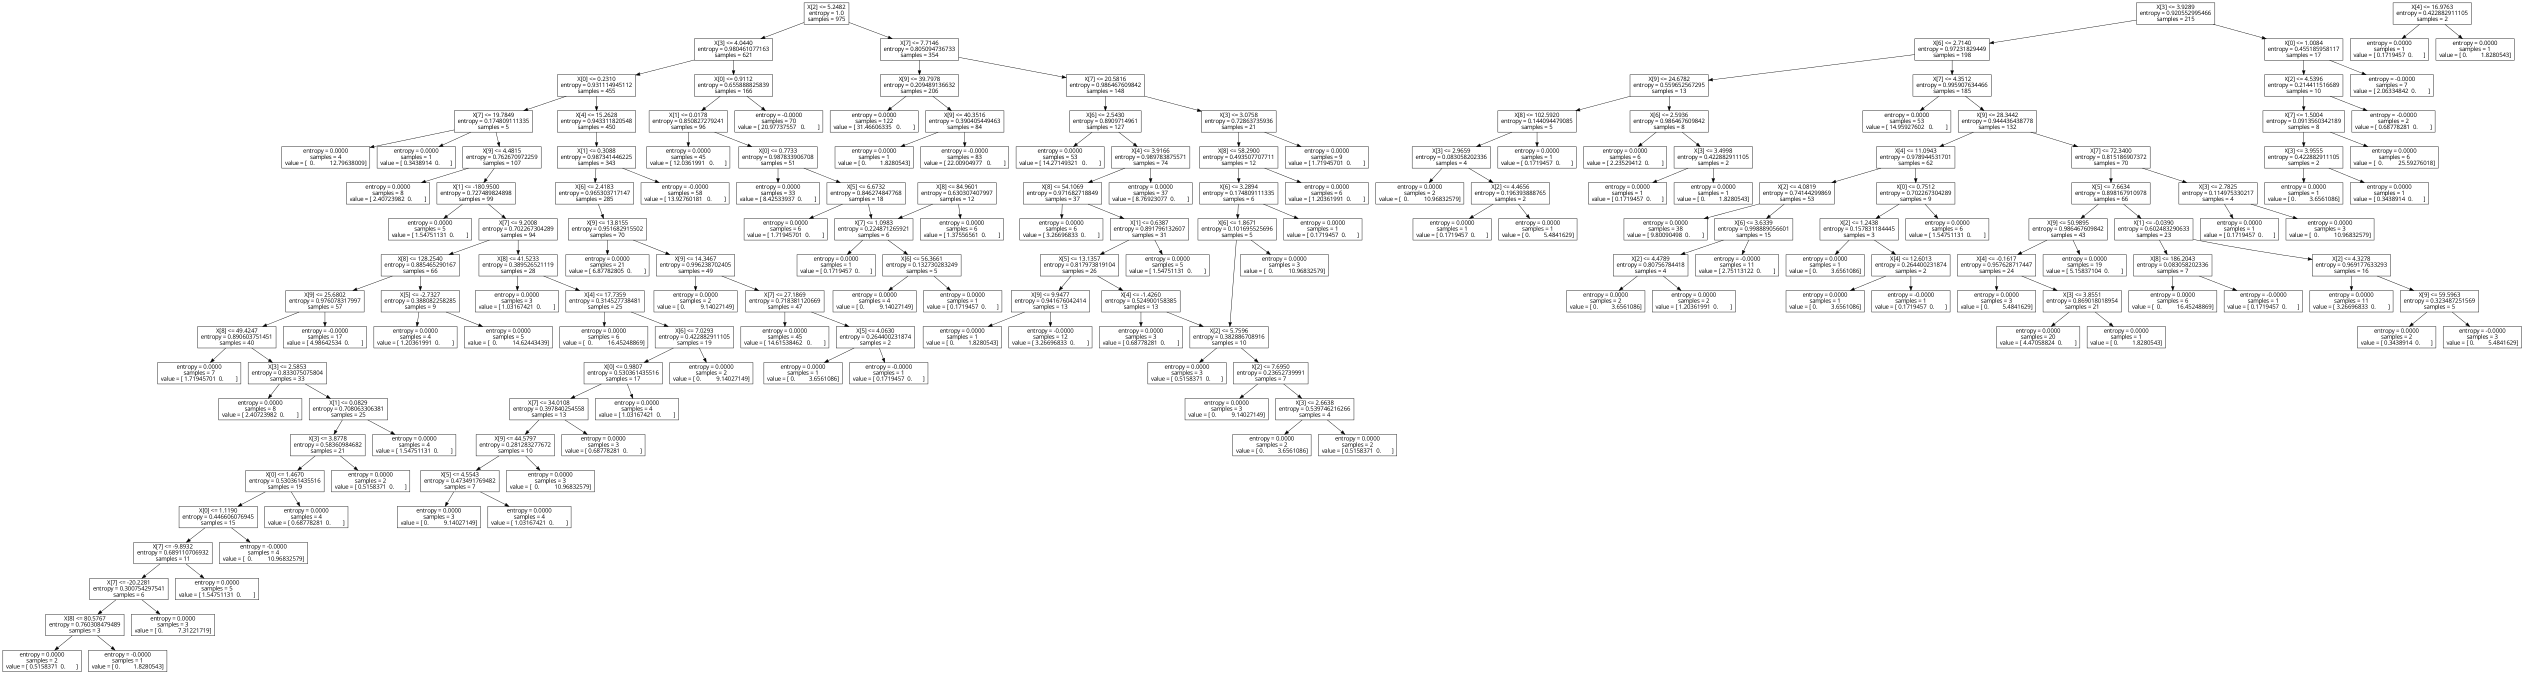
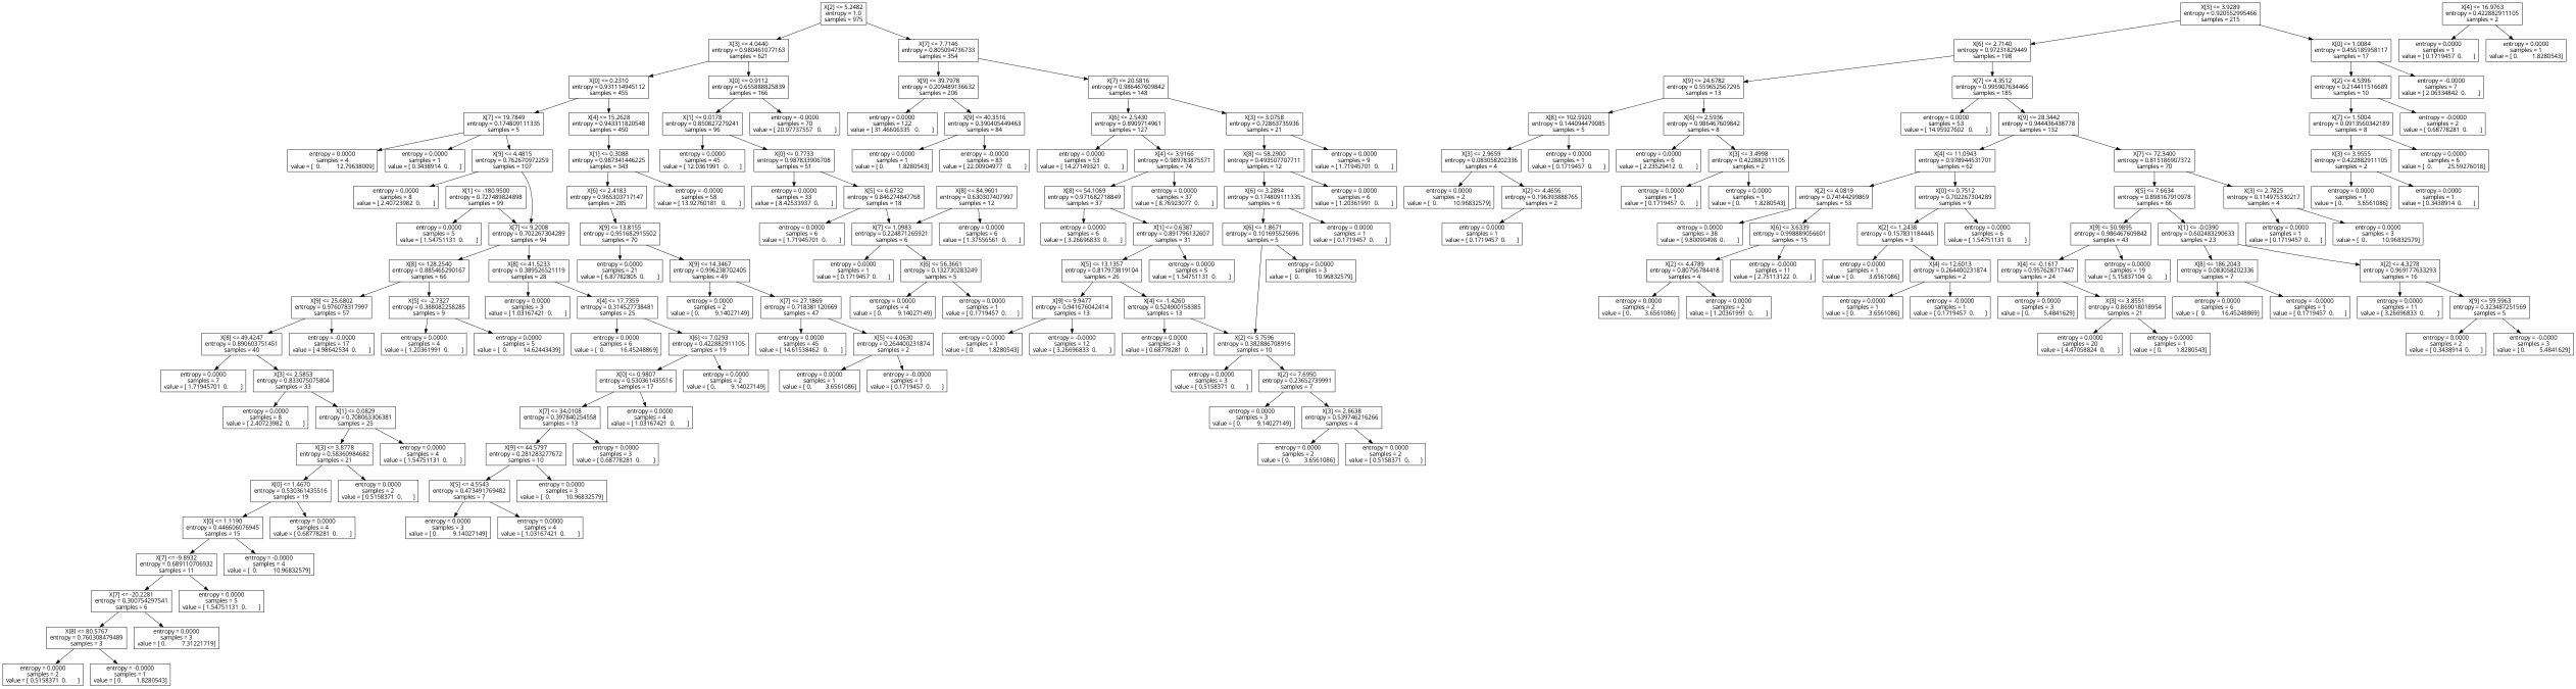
  digraph {
    fontname="Open Sans"
    node [fontname="Open Sans" shape=box]
    edge [fontname="Open Sans"]
    n1 [label="X[2] <= 5.2482\nentropy = 1.0\nsamples = 975"]
    n2 [label="X[3] <= 4.0440\nentropy = 0.980461077163\nsamples = 621"]
    n3 [label="X[7] <= 7.7146\nentropy = 0.805094736733\nsamples = 354"]
    n4 [label="X[0] <= 0.2310\nentropy = 0.931114945112\nsamples = 455"]
    n5 [label="X[0] <= 0.9112\nentropy = 0.655888825839\nsamples = 166"]
    n6 [label="X[9] <= 39.7978\nentropy = 0.209489136632\nsamples = 206"]
    n7 [label="X[7] <= 20.5816\nentropy = 0.986467609842\nsamples = 148"]
    n8 [label="X[7] <= 19.7849\nentropy = 0.174809111335\nsamples = 5"]
    n9 [label="X[4] <= 15.2628\nentropy = 0.943311820548\nsamples = 450"]
    n10 [label="X[1] <= 0.0178\nentropy = 0.850827279241\nsamples = 96"]
    n11 [label="entropy = -0.0000\nsamples = 70\nvalue = [ 20.97737557   0.        ]"]
    n12 [label="entropy = 0.0000\nsamples = 4\nvalue = [  0.          12.79638009]"]
    n13 [label="entropy = 0.0000\nsamples = 1\nvalue = [ 0.3438914  0.       ]"]
    n14 [label="X[9] <= 4.4815\nentropy = 0.762670972259\nsamples = 107"]
    n15 [label="X[1] <= 0.3088\nentropy = 0.987341446225\nsamples = 343"]
    n16 [label="X[6] <= 2.4183\nentropy = 0.965303717147\nsamples = 285"]
    n17 [label="entropy = -0.0000\nsamples = 58\nvalue = [ 13.92760181   0.        ]"]
    n18 [label="entropy = 0.0000\nsamples = 8\nvalue = [ 2.40723982  0.        ]"]
    n19 [label="X[1] <= -180.9500\nentropy = 0.727489824898\nsamples = 99"]
    n20 [label="X[9] <= 13.8155\nentropy = 0.951682915502\nsamples = 70"]
    n21 [label="entropy = 0.0000\nsamples = 21\nvalue = [ 6.87782805  0.        ]"]
    n22 [label="X[9] <= 14.3467\nentropy = 0.996238702405\nsamples = 49"]
    n23 [label="X[3] <= 3.9289\nentropy = 0.920552995466\nsamples = 215"]
    n24 [label="X[6] <= 2.7140\nentropy = 0.97231829449\nsamples = 198"]
    n25 [label="X[0] <= 1.0084\nentropy = 0.455185958117\nsamples = 17"]
    n26 [label="entropy = 0.0000\nsamples = 2\nvalue = [ 0.          9.14027149]"]
    n27 [label="X[7] <= 27.1869\nentropy = 0.718381120669\nsamples = 47"]
    n28 [label="entropy = 0.0000\nsamples = 45\nvalue = [ 14.61538462   0.        ]"]
    n29 [label="X[5] <= 4.0630\nentropy = 0.264400231874\nsamples = 2"]
    n30 [label="entropy = 0.0000\nsamples = 1\nvalue = [ 0.         3.6561086]"]
    n31 [label="entropy = -0.0000\nsamples = 1\nvalue = [ 0.1719457  0.       ]"]
    n32 [label="X[9] <= 24.6782\nentropy = 0.559652567295\nsamples = 13"]
    n33 [label="X[7] <= 4.3512\nentropy = 0.995907634466\nsamples = 185"]
    n34 [label="X[2] <= 4.5396\nentropy = 0.214411516689\nsamples = 10"]
    n35 [label="entropy = -0.0000\nsamples = 7\nvalue = [ 2.06334842  0.        ]"]
    n36 [label="X[8] <= 102.5920\nentropy = 0.144094479085\nsamples = 5"]
    n37 [label="X[6] <= 2.5936\nentropy = 0.986467609842\nsamples = 8"]
    n38 [label="entropy = 0.0000\nsamples = 53\nvalue = [ 14.95927602   0.        ]"]
    n39 [label="X[9] <= 28.3442\nentropy = 0.944436438778\nsamples = 132"]
    n40 [label="X[3] <= 2.9659\nentropy = 0.083058202336\nsamples = 4"]
    n41 [label="entropy = 0.0000\nsamples = 1\nvalue = [ 0.1719457  0.       ]"]
    n42 [label="entropy = 0.0000\nsamples = 6\nvalue = [ 2.23529412  0.        ]"]
    n43 [label="X[3] <= 3.4998\nentropy = 0.422882911105\nsamples = 2"]
    n44 [label="entropy = 0.0000\nsamples = 2\nvalue = [  0.          10.96832579]"]
    n45 [label="X[2] <= 4.4656\nentropy = 0.196393888765\nsamples = 2"]
    n46 [label="entropy = 0.0000\nsamples = 1\nvalue = [ 0.1719457  0.       ]"]
-   n47 [label="entropy = 0.0000\nsamples = 1\nvalue = [ 0.         5.4841629]"]
    n48 [label="entropy = 0.0000\nsamples = 1\nvalue = [ 0.1719457  0.       ]"]
    n49 [label="entropy = 0.0000\nsamples = 1\nvalue = [ 0.         1.8280543]"]
    n50 [label="X[4] <= 11.0943\nentropy = 0.978944531701\nsamples = 62"]
    n51 [label="X[7] <= 72.3400\nentropy = 0.815186907372\nsamples = 70"]
    n52 [label="X[2] <= 4.0819\nentropy = 0.74144299869\nsamples = 53"]
    n53 [label="X[0] <= 0.7512\nentropy = 0.702267304289\nsamples = 9"]
    n54 [label="X[5] <= 7.6634\nentropy = 0.898167910978\nsamples = 66"]
    n55 [label="X[3] <= 2.7825\nentropy = 0.114975330217\nsamples = 4"]
    n56 [label="entropy = 0.0000\nsamples = 38\nvalue = [ 9.80090498  0.        ]"]
    n57 [label="X[6] <= 3.6339\nentropy = 0.998889056601\nsamples = 15"]
    n58 [label="X[2] <= 1.2438\nentropy = 0.157831184445\nsamples = 3"]
    n59 [label="entropy = 0.0000\nsamples = 6\nvalue = [ 1.54751131  0.        ]"]
    n60 [label="X[2] <= 4.4789\nentropy = 0.80756784418\nsamples = 4"]
    n61 [label="entropy = -0.0000\nsamples = 11\nvalue = [ 2.75113122  0.        ]"]
    n62 [label="entropy = 0.0000\nsamples = 2\nvalue = [ 0.         3.6561086]"]
    n63 [label="entropy = 0.0000\nsamples = 2\nvalue = [ 1.20361991  0.        ]"]
    n64 [label="entropy = 0.0000\nsamples = 1\nvalue = [ 0.         3.6561086]"]
    n65 [label="X[4] <= 12.6013\nentropy = 0.264400231874\nsamples = 2"]
    n66 [label="entropy = 0.0000\nsamples = 1\nvalue = [ 0.         3.6561086]"]
    n67 [label="entropy = -0.0000\nsamples = 1\nvalue = [ 0.1719457  0.       ]"]
    n68 [label="X[9] <= 50.9895\nentropy = 0.986467609842\nsamples = 43"]
    n69 [label="X[1] <= -0.0390\nentropy = 0.602483290633\nsamples = 23"]
    n70 [label="entropy = 0.0000\nsamples = 1\nvalue = [ 0.1719457  0.       ]"]
    n71 [label="entropy = 0.0000\nsamples = 3\nvalue = [  0.          10.96832579]"]
    n72 [label="X[4] <= -0.1617\nentropy = 0.957628717447\nsamples = 24"]
    n73 [label="entropy = 0.0000\nsamples = 19\nvalue = [ 5.15837104  0.        ]"]
    n74 [label="X[8] <= 186.2043\nentropy = 0.083058202336\nsamples = 7"]
    n75 [label="X[2] <= 4.3278\nentropy = 0.969177633293\nsamples = 16"]
    n76 [label="entropy = 0.0000\nsamples = 3\nvalue = [ 0.         5.4841629]"]
    n77 [label="X[3] <= 3.8551\nentropy = 0.869018018954\nsamples = 21"]
    n78 [label="entropy = 0.0000\nsamples = 20\nvalue = [ 4.47058824  0.        ]"]
    n79 [label="entropy = 0.0000\nsamples = 1\nvalue = [ 0.         1.8280543]"]
    n80 [label="entropy = 0.0000\nsamples = 6\nvalue = [  0.          16.45248869]"]
    n81 [label="entropy = -0.0000\nsamples = 1\nvalue = [ 0.1719457  0.       ]"]
    n82 [label="entropy = 0.0000\nsamples = 11\nvalue = [ 3.26696833  0.        ]"]
    n83 [label="X[9] <= 59.5963\nentropy = 0.323487251569\nsamples = 5"]
    n84 [label="entropy = 0.0000\nsamples = 2\nvalue = [ 0.3438914  0.       ]"]
    n85 [label="entropy = -0.0000\nsamples = 3\nvalue = [ 0.         5.4841629]"]
    n86 [label="X[7] <= 1.5004\nentropy = 0.0913560342189\nsamples = 8"]
    n87 [label="entropy = -0.0000\nsamples = 2\nvalue = [ 0.68778281  0.        ]"]
    n88 [label="X[3] <= 3.9555\nentropy = 0.422882911105\nsamples = 2"]
    n89 [label="entropy = 0.0000\nsamples = 6\nvalue = [  0.          25.59276018]"]
    n90 [label="entropy = 0.0000\nsamples = 1\nvalue = [ 0.         3.6561086]"]
    n91 [label="entropy = 0.0000\nsamples = 1\nvalue = [ 0.3438914  0.       ]"]
    n92 [label="entropy = 0.0000\nsamples = 5\nvalue = [ 1.54751131  0.        ]"]
    n93 [label="X[7] <= 9.2008\nentropy = 0.702267304289\nsamples = 94"]
    n94 [label="X[8] <= 128.2540\nentropy = 0.885465290167\nsamples = 66"]
    n95 [label="X[8] <= 41.5233\nentropy = 0.389526521119\nsamples = 28"]
    n96 [label="X[9] <= 25.6802\nentropy = 0.976078317997\nsamples = 57"]
    n97 [label="X[5] <= -2.7327\nentropy = 0.388082258285\nsamples = 9"]
    n98 [label="entropy = 0.0000\nsamples = 3\nvalue = [ 1.03167421  0.        ]"]
    n99 [label="X[4] <= 17.7359\nentropy = 0.314527738481\nsamples = 25"]
    n100 [label="X[8] <= 49.4247\nentropy = 0.890603751451\nsamples = 40"]
    n101 [label="entropy = -0.0000\nsamples = 17\nvalue = [ 4.98642534  0.        ]"]
    n102 [label="entropy = 0.0000\nsamples = 4\nvalue = [ 1.20361991  0.        ]"]
    n103 [label="entropy = 0.0000\nsamples = 5\nvalue = [  0.          14.62443439]"]
    n104 [label="entropy = 0.0000\nsamples = 7\nvalue = [ 1.71945701  0.        ]"]
    n105 [label="X[3] <= 2.5853\nentropy = 0.833075075804\nsamples = 33"]
    n106 [label="entropy = 0.0000\nsamples = 8\nvalue = [ 2.40723982  0.        ]"]
    n107 [label="X[1] <= 0.0829\nentropy = 0.708063306381\nsamples = 25"]
    n108 [label="X[3] <= 3.8778\nentropy = 0.58360984682\nsamples = 21"]
    n109 [label="entropy = 0.0000\nsamples = 4\nvalue = [ 1.54751131  0.        ]"]
    n110 [label="X[0] <= 1.4670\nentropy = 0.530361435516\nsamples = 19"]
    n111 [label="entropy = 0.0000\nsamples = 2\nvalue = [ 0.5158371  0.       ]"]
    n112 [label="X[0] <= 1.1190\nentropy = 0.446606076945\nsamples = 15"]
    n113 [label="entropy = 0.0000\nsamples = 4\nvalue = [ 0.68778281  0.        ]"]
    n114 [label="X[7] <= -9.8932\nentropy = 0.689110706932\nsamples = 11"]
    n115 [label="entropy = -0.0000\nsamples = 4\nvalue = [  0.          10.96832579]"]
    n116 [label="X[7] <= -20.2281\nentropy = 0.300754297541\nsamples = 6"]
    n117 [label="entropy = 0.0000\nsamples = 5\nvalue = [ 1.54751131  0.        ]"]
    n118 [label="X[8] <= 80.5767\nentropy = 0.760308479489\nsamples = 3"]
    n119 [label="entropy = 0.0000\nsamples = 3\nvalue = [ 0.          7.31221719]"]
    n120 [label="entropy = 0.0000\nsamples = 2\nvalue = [ 0.5158371  0.       ]"]
    n121 [label="entropy = -0.0000\nsamples = 1\nvalue = [ 0.         1.8280543]"]
    n122 [label="entropy = 0.0000\nsamples = 6\nvalue = [  0.          16.45248869]"]
    n123 [label="X[6] <= 7.0293\nentropy = 0.422882911105\nsamples = 19"]
    n124 [label="X[0] <= 0.9807\nentropy = 0.530361435516\nsamples = 17"]
    n125 [label="entropy = 0.0000\nsamples = 2\nvalue = [ 0.          9.14027149]"]
    n126 [label="X[7] <= 34.0108\nentropy = 0.397840254558\nsamples = 13"]
    n127 [label="entropy = 0.0000\nsamples = 4\nvalue = [ 1.03167421  0.        ]"]
    n128 [label="X[9] <= 44.5797\nentropy = 0.281283277672\nsamples = 10"]
    n129 [label="entropy = 0.0000\nsamples = 3\nvalue = [ 0.68778281  0.        ]"]
    n130 [label="X[5] <= 4.5543\nentropy = 0.473491769482\nsamples = 7"]
    n131 [label="entropy = 0.0000\nsamples = 3\nvalue = [  0.          10.96832579]"]
    n132 [label="entropy = 0.0000\nsamples = 3\nvalue = [ 0.          9.14027149]"]
    n133 [label="entropy = 0.0000\nsamples = 4\nvalue = [ 1.03167421  0.        ]"]
    n134 [label="entropy = 0.0000\nsamples = 45\nvalue = [ 12.0361991   0.       ]"]
    n135 [label="X[0] <= 0.7733\nentropy = 0.987833906708\nsamples = 51"]
    n136 [label="entropy = 0.0000\nsamples = 33\nvalue = [ 8.42533937  0.        ]"]
    n137 [label="X[5] <= 6.6732\nentropy = 0.846274847768\nsamples = 18"]
    n138 [label="entropy = 0.0000\nsamples = 6\nvalue = [ 1.71945701  0.        ]"]
    n139 [label="X[7] <= 1.0983\nentropy = 0.224871265921\nsamples = 6"]
    n140 [label="X[8] <= 84.9601\nentropy = 0.630307407997\nsamples = 12"]
    n141 [label="entropy = 0.0000\nsamples = 6\nvalue = [ 1.37556561  0.        ]"]
    n142 [label="entropy = 0.0000\nsamples = 1\nvalue = [ 0.1719457  0.       ]"]
    n143 [label="X[6] <= 56.3661\nentropy = 0.132730283249\nsamples = 5"]
    n144 [label="entropy = 0.0000\nsamples = 4\nvalue = [ 0.          9.14027149]"]
    n145 [label="entropy = 0.0000\nsamples = 1\nvalue = [ 0.1719457  0.       ]"]
    n146 [label="entropy = 0.0000\nsamples = 122\nvalue = [ 31.46606335   0.        ]"]
    n147 [label="X[9] <= 40.3516\nentropy = 0.390405449463\nsamples = 84"]
    n148 [label="X[6] <= 2.5430\nentropy = 0.8909714961\nsamples = 127"]
    n149 [label="X[3] <= 3.0758\nentropy = 0.72863735936\nsamples = 21"]
    n150 [label="entropy = 0.0000\nsamples = 1\nvalue = [ 0.         1.8280543]"]
    n151 [label="entropy = -0.0000\nsamples = 83\nvalue = [ 22.00904977   0.        ]"]
    n152 [label="entropy = 0.0000\nsamples = 53\nvalue = [ 14.27149321   0.        ]"]
    n153 [label="X[4] <= 3.9166\nentropy = 0.989783875571\nsamples = 74"]
    n154 [label="X[8] <= 58.2900\nentropy = 0.493507707711\nsamples = 12"]
    n155 [label="entropy = 0.0000\nsamples = 9\nvalue = [ 1.71945701  0.        ]"]
    n156 [label="X[8] <= 54.1069\nentropy = 0.971682718849\nsamples = 37"]
    n157 [label="entropy = 0.0000\nsamples = 37\nvalue = [ 8.76923077  0.        ]"]
    n158 [label="entropy = 0.0000\nsamples = 6\nvalue = [ 3.26696833  0.        ]"]
    n159 [label="X[1] <= 0.6387\nentropy = 0.891796132607\nsamples = 31"]
    n160 [label="X[5] <= 13.1357\nentropy = 0.817973819104\nsamples = 26"]
    n161 [label="entropy = 0.0000\nsamples = 5\nvalue = [ 1.54751131  0.        ]"]
    n162 [label="X[9] <= 9.9477\nentropy = 0.941676042414\nsamples = 13"]
    n163 [label="X[4] <= -1.4260\nentropy = 0.524900158385\nsamples = 13"]
    n164 [label="entropy = 0.0000\nsamples = 1\nvalue = [ 0.         1.8280543]"]
    n165 [label="entropy = -0.0000\nsamples = 12\nvalue = [ 3.26696833  0.        ]"]
    n166 [label="entropy = 0.0000\nsamples = 3\nvalue = [ 0.68778281  0.        ]"]
    n167 [label="X[2] <= 5.7596\nentropy = 0.382886708916\nsamples = 10"]
    n168 [label="entropy = 0.0000\nsamples = 3\nvalue = [ 0.5158371  0.       ]"]
    n169 [label="X[2] <= 7.6950\nentropy = 0.23652739991\nsamples = 7"]
    n170 [label="entropy = 0.0000\nsamples = 3\nvalue = [ 0.          9.14027149]"]
    n171 [label="X[3] <= 2.6638\nentropy = 0.539746216266\nsamples = 4"]
    n172 [label="entropy = 0.0000\nsamples = 2\nvalue = [ 0.         3.6561086]"]
    n173 [label="entropy = 0.0000\nsamples = 2\nvalue = [ 0.5158371  0.       ]"]
    n174 [label="entropy = 0.0000\nsamples = 6\nvalue = [ 1.20361991  0.        ]"]
    n175 [label="X[6] <= 3.2894\nentropy = 0.174809111335\nsamples = 6"]
    n176 [label="X[6] <= 1.8671\nentropy = 0.101695525696\nsamples = 5"]
    n177 [label="entropy = 0.0000\nsamples = 1\nvalue = [ 0.1719457  0.       ]"]
    n178 [label="entropy = 0.0000\nsamples = 3\nvalue = [  0.          10.96832579]"]
    n179 [label="X[4] <= 16.9763\nentropy = 0.422882911105\nsamples = 2"]
    n180 [label="entropy = 0.0000\nsamples = 1\nvalue = [ 0.1719457  0.       ]"]
    n181 [label="entropy = 0.0000\nsamples = 1\nvalue = [ 0.         1.8280543]"]
    n1 -> n2
    n1 -> n3
    n2 -> n4
    n2 -> n5
    n3 -> n6
    n3 -> n7
    n4 -> n8
    n4 -> n9
    n5 -> n10
    n5 -> n11
    n6 -> n146
    n6 -> n147
    n7 -> n148
    n7 -> n149
    n8 -> n12
    n8 -> n13
    n8 -> n14
    n9 -> n15
    n10 -> n134
    n10 -> n135
    n14 -> n18
-   n14 -> n19
+   n14 -> n93
    n15 -> n16
    n15 -> n17
    n16 -> n20
    n19 -> n92
    n19 -> n93
    n20 -> n21
    n20 -> n22
    n22 -> n26
    n22 -> n27
    n23 -> n24
    n23 -> n25
    n24 -> n32
    n24 -> n33
    n25 -> n34
    n25 -> n35
    n27 -> n28
    n27 -> n29
    n29 -> n30
    n29 -> n31
    n32 -> n36
    n32 -> n37
    n33 -> n38
    n33 -> n39
    n34 -> n86
    n34 -> n87
    n36 -> n40
    n36 -> n41
    n37 -> n42
    n37 -> n43
    n39 -> n50
    n39 -> n51
    n40 -> n44
    n40 -> n45
    n43 -> n48
    n43 -> n49
    n45 -> n46
-   n45 -> n47
    n50 -> n52
    n50 -> n53
    n51 -> n54
    n51 -> n55
    n52 -> n56
    n52 -> n57
    n53 -> n58
    n53 -> n59
    n54 -> n68
    n54 -> n69
    n55 -> n70
    n55 -> n71
    n57 -> n60
    n57 -> n61
    n58 -> n64
    n58 -> n65
    n60 -> n62
    n60 -> n63
    n65 -> n66
    n65 -> n67
    n68 -> n72
    n68 -> n73
    n69 -> n74
    n69 -> n75
    n72 -> n76
    n72 -> n77
    n74 -> n80
    n74 -> n81
    n75 -> n82
    n75 -> n83
    n77 -> n78
    n77 -> n79
    n83 -> n84
    n83 -> n85
    n86 -> n88
    n86 -> n89
    n88 -> n90
    n88 -> n91
    n93 -> n94
    n93 -> n95
    n94 -> n96
    n94 -> n97
    n95 -> n98
    n95 -> n99
    n96 -> n100
    n96 -> n101
    n97 -> n102
    n97 -> n103
    n99 -> n122
    n99 -> n123
    n100 -> n104
    n100 -> n105
    n105 -> n106
    n105 -> n107
    n107 -> n108
    n107 -> n109
    n108 -> n110
    n108 -> n111
    n110 -> n112
    n110 -> n113
    n112 -> n114
    n112 -> n115
    n114 -> n116
    n114 -> n117
    n116 -> n118
    n116 -> n119
    n118 -> n120
    n118 -> n121
    n123 -> n124
    n123 -> n125
    n124 -> n126
    n124 -> n127
    n126 -> n128
    n126 -> n129
    n128 -> n130
    n128 -> n131
    n130 -> n132
    n130 -> n133
    n135 -> n136
    n135 -> n137
    n137 -> n138
    n137 -> n139
    n139 -> n142
    n139 -> n143
    n140 -> n139
    n140 -> n141
    n143 -> n144
    n143 -> n145
    n147 -> n150
    n147 -> n151
    n148 -> n152
    n148 -> n153
    n149 -> n154
    n149 -> n155
    n153 -> n156
    n153 -> n157
    n154 -> n174
    n154 -> n175
    n156 -> n158
    n156 -> n159
    n159 -> n160
    n159 -> n161
    n160 -> n162
    n160 -> n163
    n162 -> n164
    n162 -> n165
    n163 -> n166
    n163 -> n167
    n167 -> n168
    n167 -> n169
    n169 -> n170
    n169 -> n171
    n171 -> n172
    n171 -> n173
    n175 -> n176
    n175 -> n177
    n176 -> n167
    n176 -> n178
    n179 -> n180
    n179 -> n181
  }
